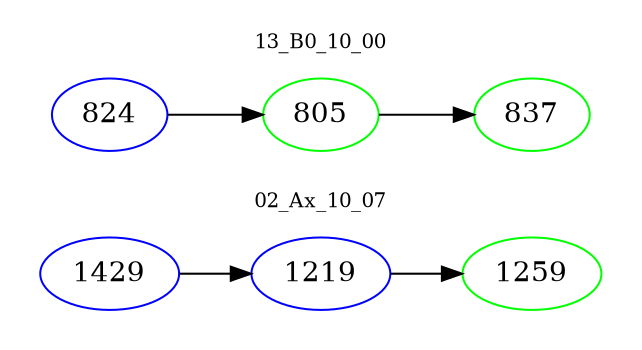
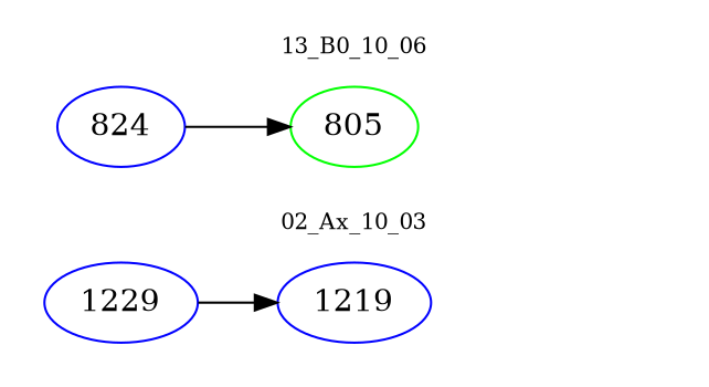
  digraph {
    rankdir=LR
    node [color=blue]
    edge [color=black]
-   n1 [label=1429]
+   n1 [label=1229]
    n2 [label=1219]
-   n3 [color=green label=1259]
    n4 [label=824]
    n5 [color=green label=805]
-   n6 [color=green label=837]
    subgraph cluster_1 {
      color=white
      fontsize=10
-     label="02_Ax_10_07"
+     label="02_Ax_10_03"
      n1
      n2
-     n3
    }
    subgraph cluster_2 {
      color=white
      fontsize=10
-     label="13_B0_10_00"
+     label="13_B0_10_06"
      n4
      n5
-     n6
    }
    n1 -> n2
-   n2 -> n3
    n4 -> n5
-   n5 -> n6
  }
